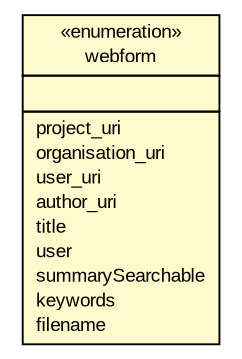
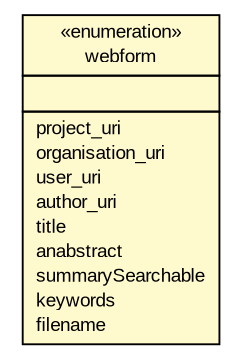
  digraph {
-   n1 [fontcolor=black fontname=arial fontsize=10.0 label=<<table border="0" cellborder="1" cellspacing="0" cellpadding="2" port="p" bgcolor="lemonChiffon" href="./ProtocolClient.webform.html"> 		<tr><td><table border="0" cellspacing="0" cellpadding="1"> 			<tr><td> &laquo;enumeration&raquo; </td></tr> 			<tr><td> webform </td></tr> 		</table></td></tr> 		<tr><td><table border="0" cellspacing="0" cellpadding="1"> 			<tr><td align="left">  </td></tr> 		</table></td></tr> 		<tr><td><table border="0" cellspacing="0" cellpadding="1"> 			<tr><td align="left"> project_uri </td></tr> 			<tr><td align="left"> organisation_uri </td></tr> 			<tr><td align="left"> user_uri </td></tr> 			<tr><td align="left"> author_uri </td></tr> 			<tr><td align="left"> title </td></tr> 			<tr><td align="left"> user </td></tr> 			<tr><td align="left"> summarySearchable </td></tr> 			<tr><td align="left"> keywords </td></tr> 			<tr><td align="left"> filename </td></tr> 		</table></td></tr> 		</table>> shape=plaintext]
+   n1 [fontcolor=black fontname=arial fontsize=10.0 label=<<table border="0" cellborder="1" cellspacing="0" cellpadding="2" port="p" bgcolor="lemonChiffon" href="./ProtocolClient.webform.html"> 		<tr><td><table border="0" cellspacing="0" cellpadding="1"> 			<tr><td> &laquo;enumeration&raquo; </td></tr> 			<tr><td> webform </td></tr> 		</table></td></tr> 		<tr><td><table border="0" cellspacing="0" cellpadding="1"> 			<tr><td align="left">  </td></tr> 		</table></td></tr> 		<tr><td><table border="0" cellspacing="0" cellpadding="1"> 			<tr><td align="left"> project_uri </td></tr> 			<tr><td align="left"> organisation_uri </td></tr> 			<tr><td align="left"> user_uri </td></tr> 			<tr><td align="left"> author_uri </td></tr> 			<tr><td align="left"> title </td></tr> 			<tr><td align="left"> anabstract </td></tr> 			<tr><td align="left"> summarySearchable </td></tr> 			<tr><td align="left"> keywords </td></tr> 			<tr><td align="left"> filename </td></tr> 		</table></td></tr> 		</table>> shape=plaintext]
  }
